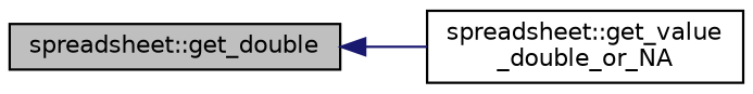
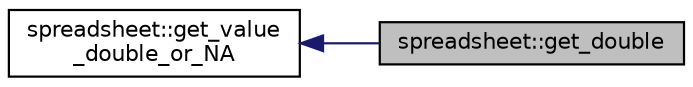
  digraph {
    rankdir=LR
    fontname="DejaVu Sans"
    node [color=black fontname="DejaVu Sans" fontsize=10 shape=record style=filled]
    n1 [fillcolor=grey75 fontcolor=black height=0.2 label="spreadsheet::get_double" width=0.4]
    n2 [fillcolor=white height=0.2 label="spreadsheet::get_value\l_double_or_NA" width=0.4]
-   n1 -> n2 [color=midnightblue dir=back fontname="DejaVu Sans" fontsize=10 labelfontname=Helvetica labelfontsize=10 style=solid]
+   n2 -> n1 [color=midnightblue dir=back fontname="DejaVu Sans" fontsize=10 labelfontname=Helvetica labelfontsize=10 style=solid]
  }
